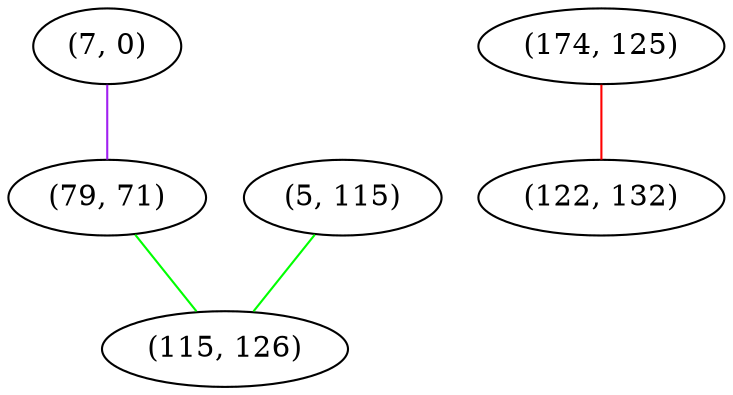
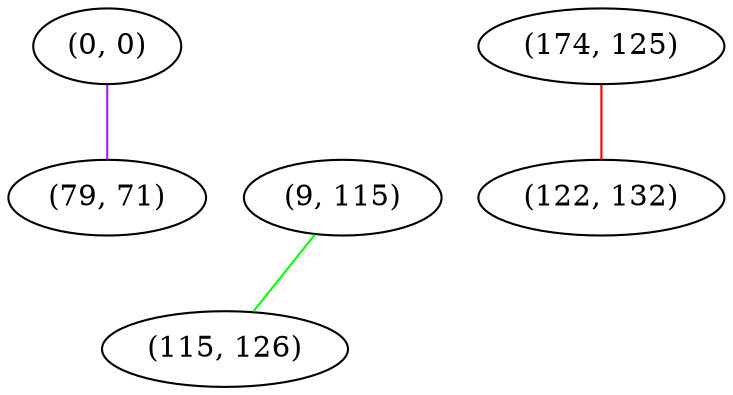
  graph {
    edge [color=green weight=2]
-   "(0, 0)" [label="(7, 0)"]
+   "(0, 0)"
    "(79, 71)"
    "(115, 126)"
    n4 [label="(174, 125)"]
    "(122, 132)"
-   "(9, 115)" [label="(5, 115)"]
+   "(9, 115)"
    "(0, 0)" -- "(79, 71)" [color=purple weight=4]
-   "(79, 71)" -- "(115, 126)"
    n4 -- "(122, 132)" [color=red weight=1]
    "(9, 115)" -- "(115, 126)"
  }
